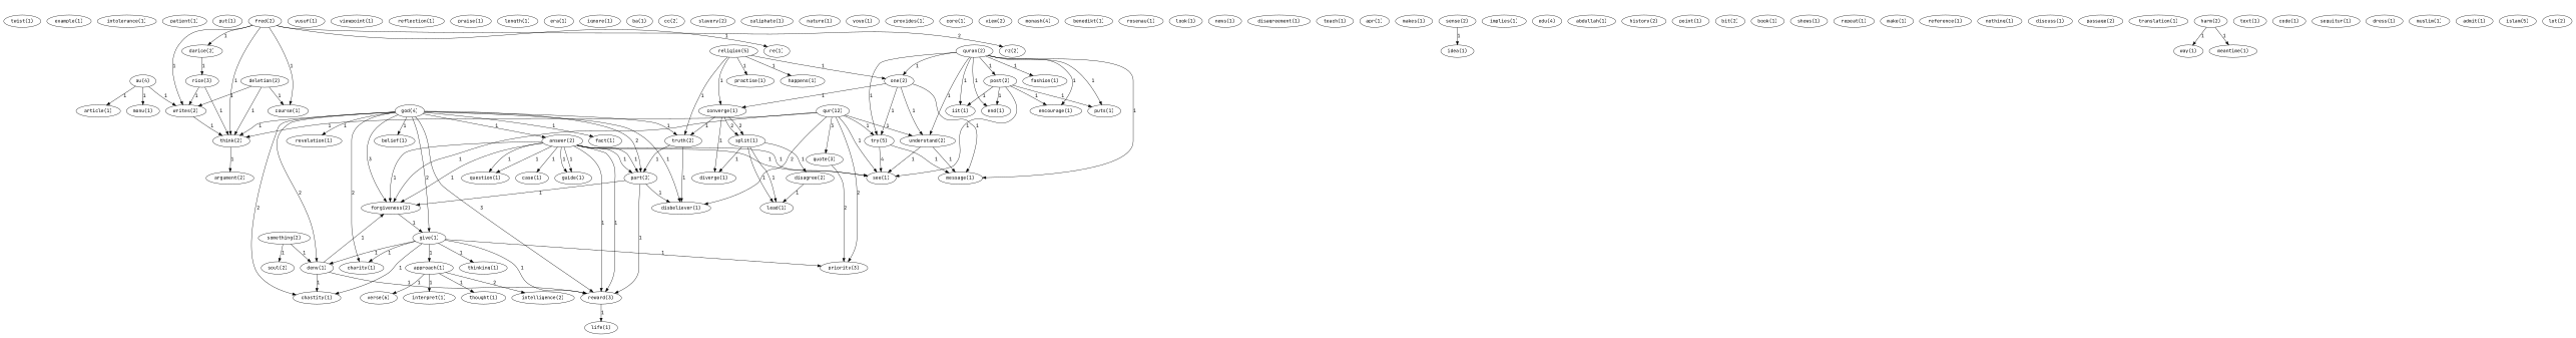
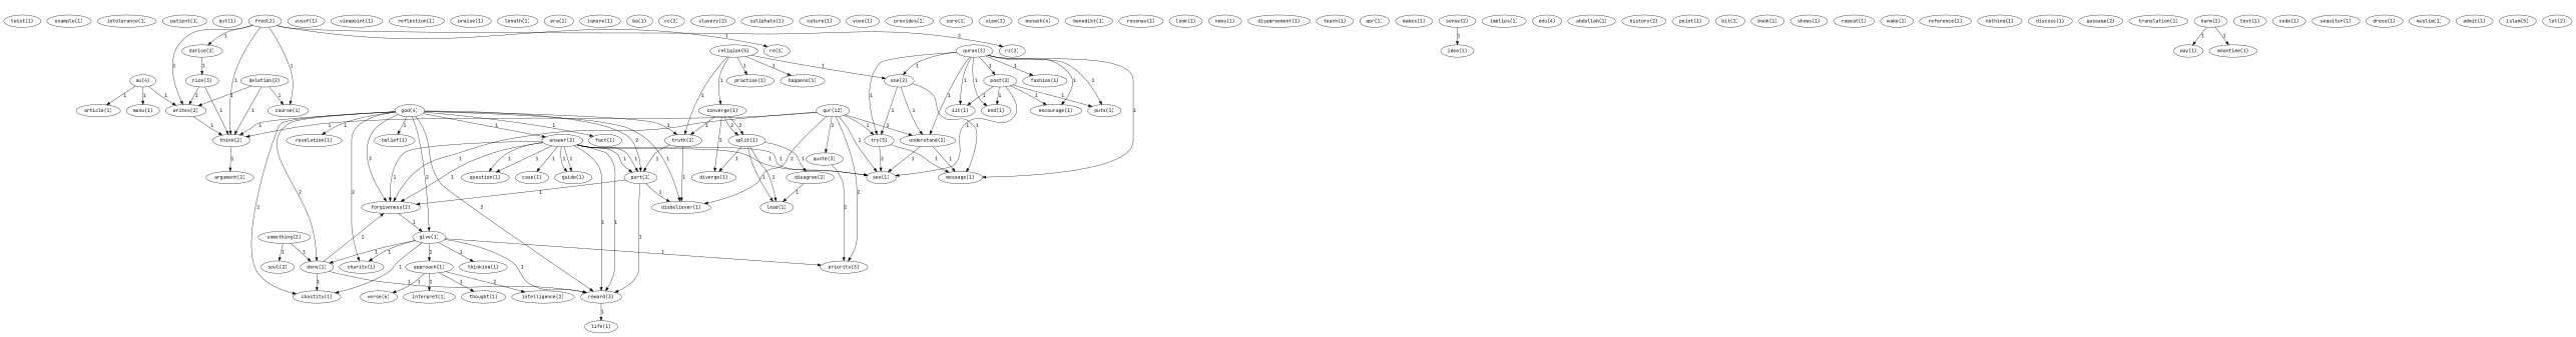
  digraph {
    fontname="JetBrains Mono"
    node [fontname="JetBrains Mono"]
    edge [fontname="JetBrains Mono"]
    n1 [label="twist(1)"]
    n2 [label="example(1)"]
    n3 [label="intolerance(1)"]
    n4 [label="patient(1)"]
    n5 [label="put(1)"]
    n6 [label="au(4)"]
    n7 [label="article(1)"]
    n8 [label="monu(1)"]
    n9 [label="writes(2)"]
    n10 [label="think(2)"]
    n11 [label="argument(2)"]
    n12 [label="yusuf(1)"]
    n13 [label="converge(1)"]
    n14 [label="split(1)"]
    n15 [label="diverge(1)"]
    n16 [label="truth(2)"]
    n17 [label="disagree(2)"]
    n18 [label="lead(1)"]
    n19 [label="part(2)"]
    n20 [label="disbeliever(1)"]
    n21 [label="reward(3)"]
    n22 [label="forgiveness(2)"]
    n23 [label="viewpoint(1)"]
    n24 [label="reflection(1)"]
    n25 [label="answer(2)"]
    n26 [label="case(1)"]
    n27 [label="guide(1)"]
    n28 [label="question(1)"]
    n29 [label="see(1)"]
    n30 [label="life(1)"]
    n31 [label="give(1)"]
    n32 [label="praise(1)"]
    n33 [label="length(1)"]
    n34 [label="era(1)"]
    n35 [label="approach(1)"]
    n36 [label="verse(6)"]
    n37 [label="interpret(1)"]
    n38 [label="thought(1)"]
    n39 [label="intelligence(2)"]
    n40 [label="ignore(1)"]
    n41 [label="ba(1)"]
    n42 [label="cc(2)"]
    n43 [label="slavery(2)"]
    n44 [label="caliphate(1)"]
    n45 [label="god(4)"]
    n46 [label="fact(1)"]
    n47 [label="revelation(1)"]
    n48 [label="belief(1)"]
    n49 [label="charity(1)"]
    n50 [label="deny(1)"]
    n51 [label="chastity(1)"]
    n52 [label="thinking(1)"]
    n53 [label="priority(3)"]
    n54 [label="nature(1)"]
    n55 [label="yoyo(1)"]
    n56 [label="provides(1)"]
    n57 [label="core(1)"]
    n58 [label="view(2)"]
    n59 [label="monash(4)"]
    n60 [label="benedikt(1)"]
    n61 [label="something(2)"]
    n62 [label="soul(2)"]
    n63 [label="rosenau(1)"]
    n64 [label="look(1)"]
    n65 [label="news(1)"]
    n66 [label="religion(5)"]
    n67 [label="practise(1)"]
    n68 [label="one(2)"]
    n69 [label="happens(1)"]
    n70 [label="understand(2)"]
    n71 [label="try(5)"]
    n72 [label="message(1)"]
    n73 [label="disagreement(1)"]
    n74 [label="teach(1)"]
    n75 [label="quran(2)"]
    n76 [label="post(2)"]
    n77 [label="end(1)"]
    n78 [label="puts(1)"]
    n79 [label="encourage(1)"]
    n80 [label="iit(1)"]
    n81 [label="fashion(1)"]
    n82 [label="apr(1)"]
    n83 [label="makes(1)"]
    n84 [label="sense(2)"]
    n85 [label="idea(1)"]
    n86 [label="implies(1)"]
    n87 [label="edu(4)"]
    n88 [label="abdullah(1)"]
    n89 [label="fred(2)"]
    n90 [label="re(1)"]
    n91 [label="course(1)"]
    n92 [label="rz(2)"]
    n93 [label="darice(2)"]
    n94 [label="rice(3)"]
    n95 [label="history(2)"]
    n96 [label="deletion(2)"]
    n97 [label="point(1)"]
    n98 [label="bit(2)"]
    n99 [label="book(1)"]
    n100 [label="shows(1)"]
    n101 [label="repeat(1)"]
    n102 [label="make(1)"]
    n103 [label="reference(1)"]
    n104 [label="nothing(1)"]
    n105 [label="discuss(1)"]
    n106 [label="passage(2)"]
    n107 [label="translation(1)"]
    n108 [label="harm(2)"]
    n109 [label="way(1)"]
    n110 [label="meantime(1)"]
    n111 [label="text(1)"]
    n112 [label="code(1)"]
    n113 [label="sequitur(1)"]
    n114 [label="dress(1)"]
    n115 [label="qur(12)"]
    n116 [label="quote(3)"]
    n117 [label="muslim(1)"]
    n118 [label="admit(1)"]
    n119 [label="islam(5)"]
    n120 [label="lot(2)"]
    n6 -> n7 [label=1]
    n6 -> n8 [label=1]
    n6 -> n9 [label=1]
    n9 -> n10 [label=1]
    n10 -> n11 [label=1]
    n13 -> n14 [label=2]
    n13 -> n14 [label=2]
    n13 -> n15 [label=1]
    n13 -> n16 [label=1]
    n14 -> n15 [label=1]
    n14 -> n17 [label=1]
    n14 -> n18 [label=1]
    n14 -> n18 [label=1]
    n16 -> n19 [label=1]
    n16 -> n20 [label=1]
    n17 -> n18 [label=1]
    n19 -> n20 [label=1]
    n19 -> n21 [label=1]
    n19 -> n22 [label=1]
    n21 -> n30 [label=1]
    n22 -> n31 [label=1]
    n25 -> n19 [label=1]
    n25 -> n19 [label=1]
    n25 -> n21 [label=1]
    n25 -> n21 [label=1]
    n25 -> n22 [label=1]
    n25 -> n22 [label=1]
    n25 -> n26 [label=1]
    n25 -> n27 [label=1]
    n25 -> n27 [label=1]
    n25 -> n28 [label=1]
    n25 -> n28 [label=1]
    n25 -> n29 [label=1]
    n25 -> n29 [label=1]
    n31 -> n21 [label=1]
    n31 -> n35 [label=1]
    n31 -> n49 [label=1]
    n31 -> n50 [label=1]
    n31 -> n51 [label=1]
    n31 -> n52 [label=1]
    n31 -> n53 [label=1]
    n35 -> n36 [label=1]
    n35 -> n37 [label=1]
    n35 -> n38 [label=1]
    n35 -> n39 [label=2]
    n45 -> n10 [label=1]
    n45 -> n16 [label=1]
    n45 -> n19 [label=2]
    n45 -> n20 [label=1]
    n45 -> n21 [label=3]
    n45 -> n22 [label=3]
    n45 -> n25 [label=1]
    n45 -> n31 [label=2]
    n45 -> n46 [label=1]
    n45 -> n47 [label=1]
    n45 -> n48 [label=1]
    n45 -> n49 [label=2]
    n45 -> n50 [label=2]
    n45 -> n51 [label=2]
    n50 -> n21 [label=1]
    n50 -> n22 [label=1]
    n50 -> n51 [label=1]
    n61 -> n50 [label=1]
    n61 -> n62 [label=1]
    n66 -> n13 [label=1]
    n66 -> n16 [label=1]
    n66 -> n67 [label=1]
    n66 -> n68 [label=1]
    n66 -> n69 [label=1]
-   n68 -> n13 [label=1]
    n68 -> n70 [label=1]
    n68 -> n71 [label=1]
    n68 -> n72 [label=1]
    n70 -> n29 [label=1]
    n70 -> n72 [label=1]
-   n71 -> n29 [label=4]
+   n71 -> n29 [label=2]
    n71 -> n72 [label=1]
    n75 -> n68 [label=1]
    n75 -> n70 [label=1]
    n75 -> n71 [label=1]
    n75 -> n72 [label=1]
    n75 -> n76 [label=1]
    n75 -> n77 [label=1]
    n75 -> n78 [label=1]
    n75 -> n79 [label=1]
    n75 -> n80 [label=1]
    n75 -> n81 [label=1]
    n76 -> n29 [label=1]
    n76 -> n77 [label=1]
    n76 -> n78 [label=1]
    n76 -> n79 [label=1]
    n76 -> n80 [label=1]
    n84 -> n85 [label=1]
    n89 -> n9 [label=1]
    n89 -> n10 [label=1]
    n89 -> n90 [label=1]
    n89 -> n91 [label=1]
    n89 -> n92 [label=2]
    n89 -> n93 [label=1]
    n93 -> n94 [label=1]
    n94 -> n9 [label=1]
    n94 -> n10 [label=1]
    n96 -> n9 [label=1]
    n96 -> n10 [label=1]
    n96 -> n91 [label=1]
    n108 -> n109 [label=1]
    n108 -> n110 [label=1]
    n115 -> n10 [label=1]
    n115 -> n20 [label=2]
    n115 -> n22 [label=1]
    n115 -> n29 [label=1]
    n115 -> n53 [label=2]
    n115 -> n70 [label=1]
    n115 -> n71 [label=1]
    n115 -> n116 [label=3]
    n116 -> n53 [label=2]
  }
